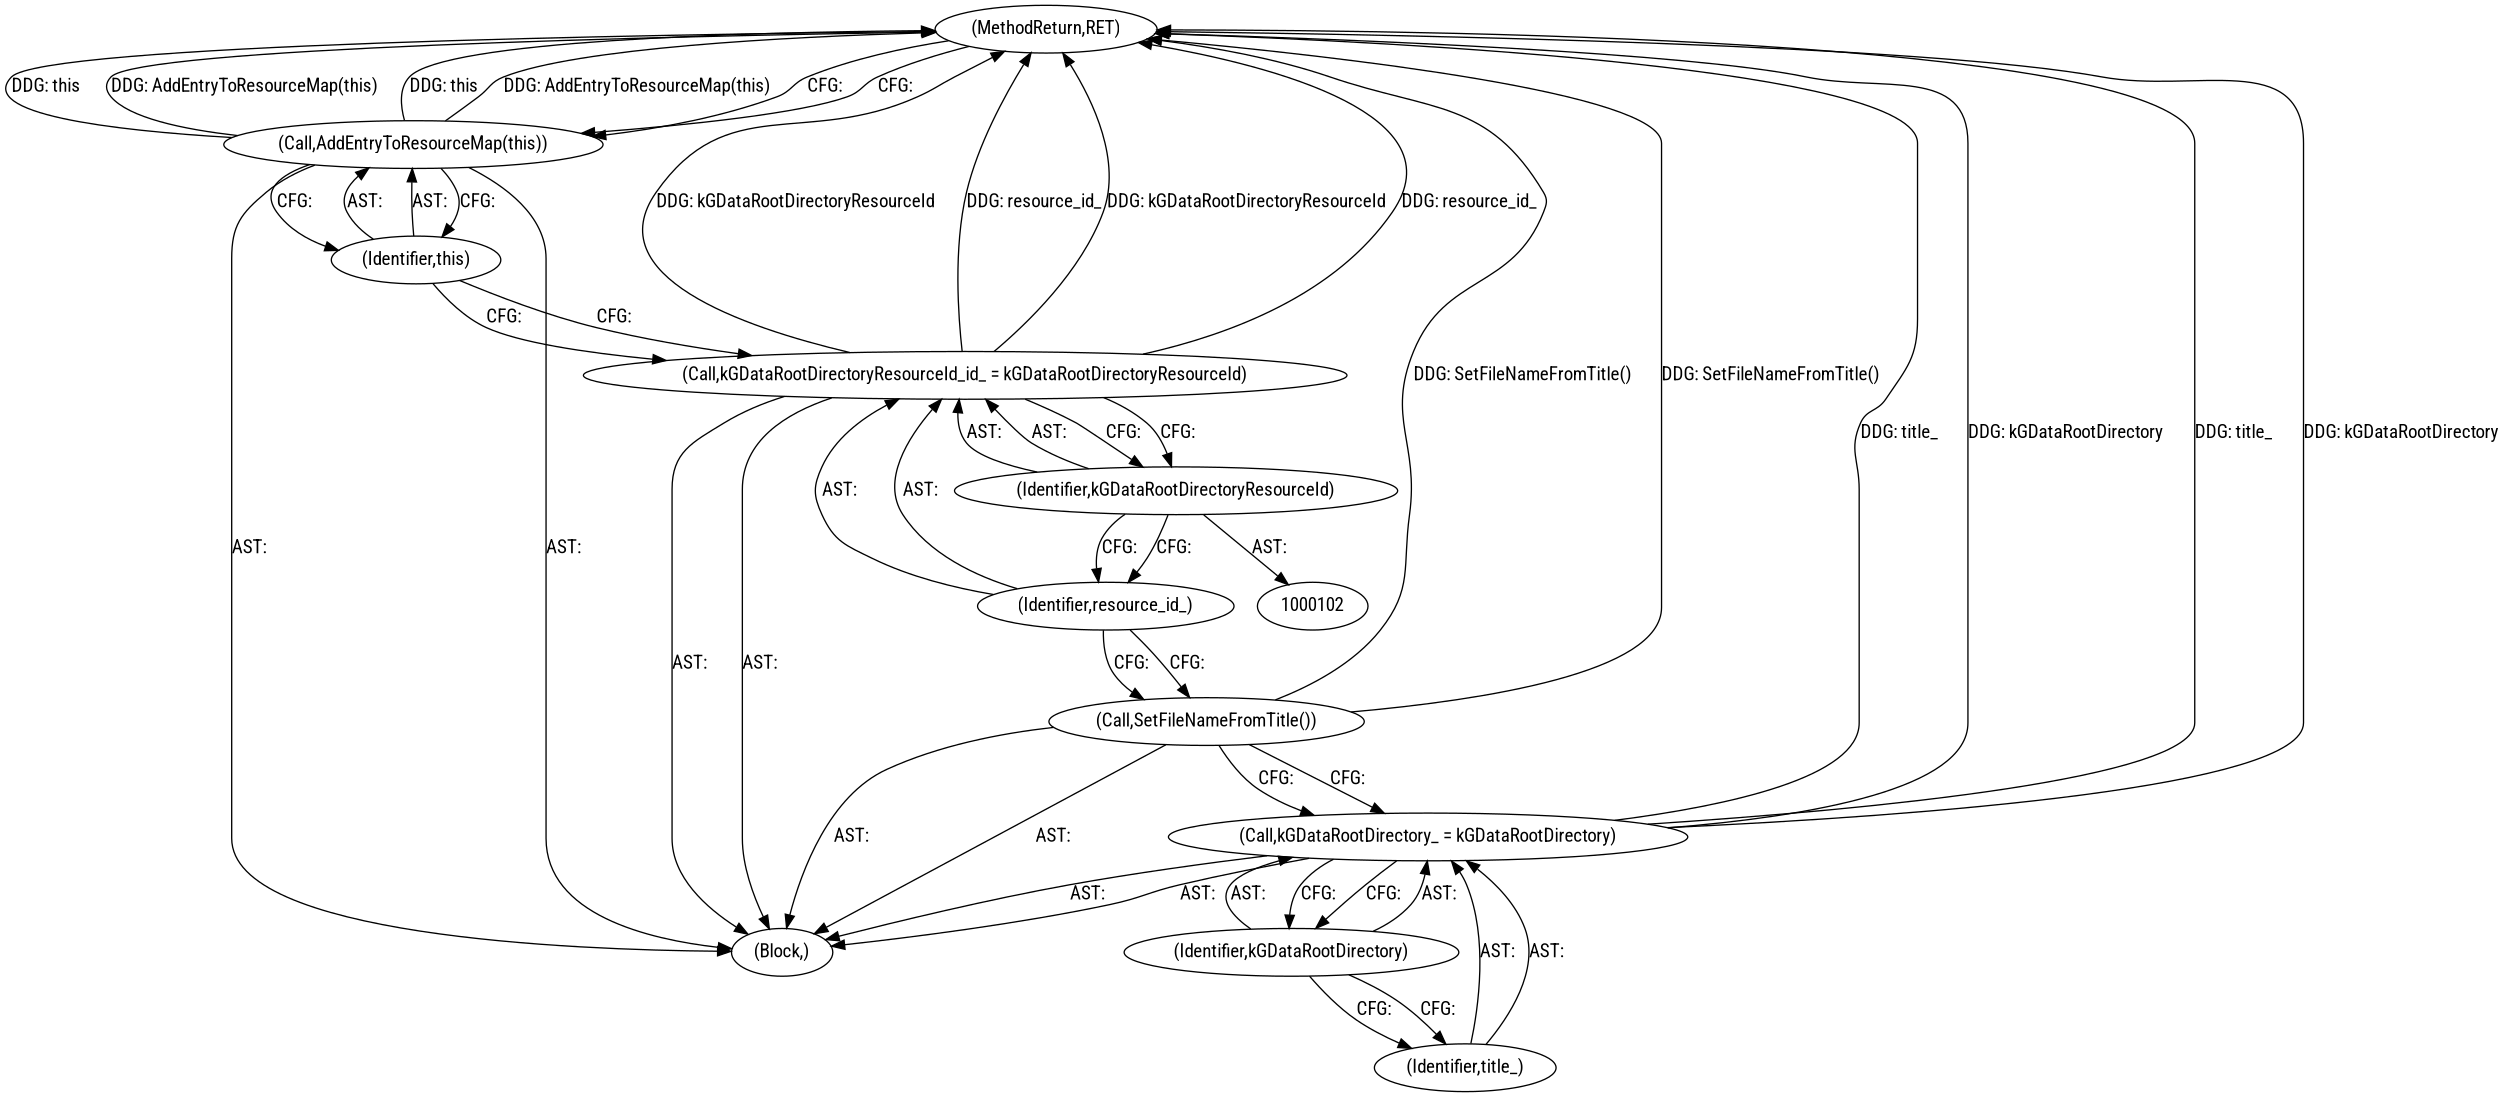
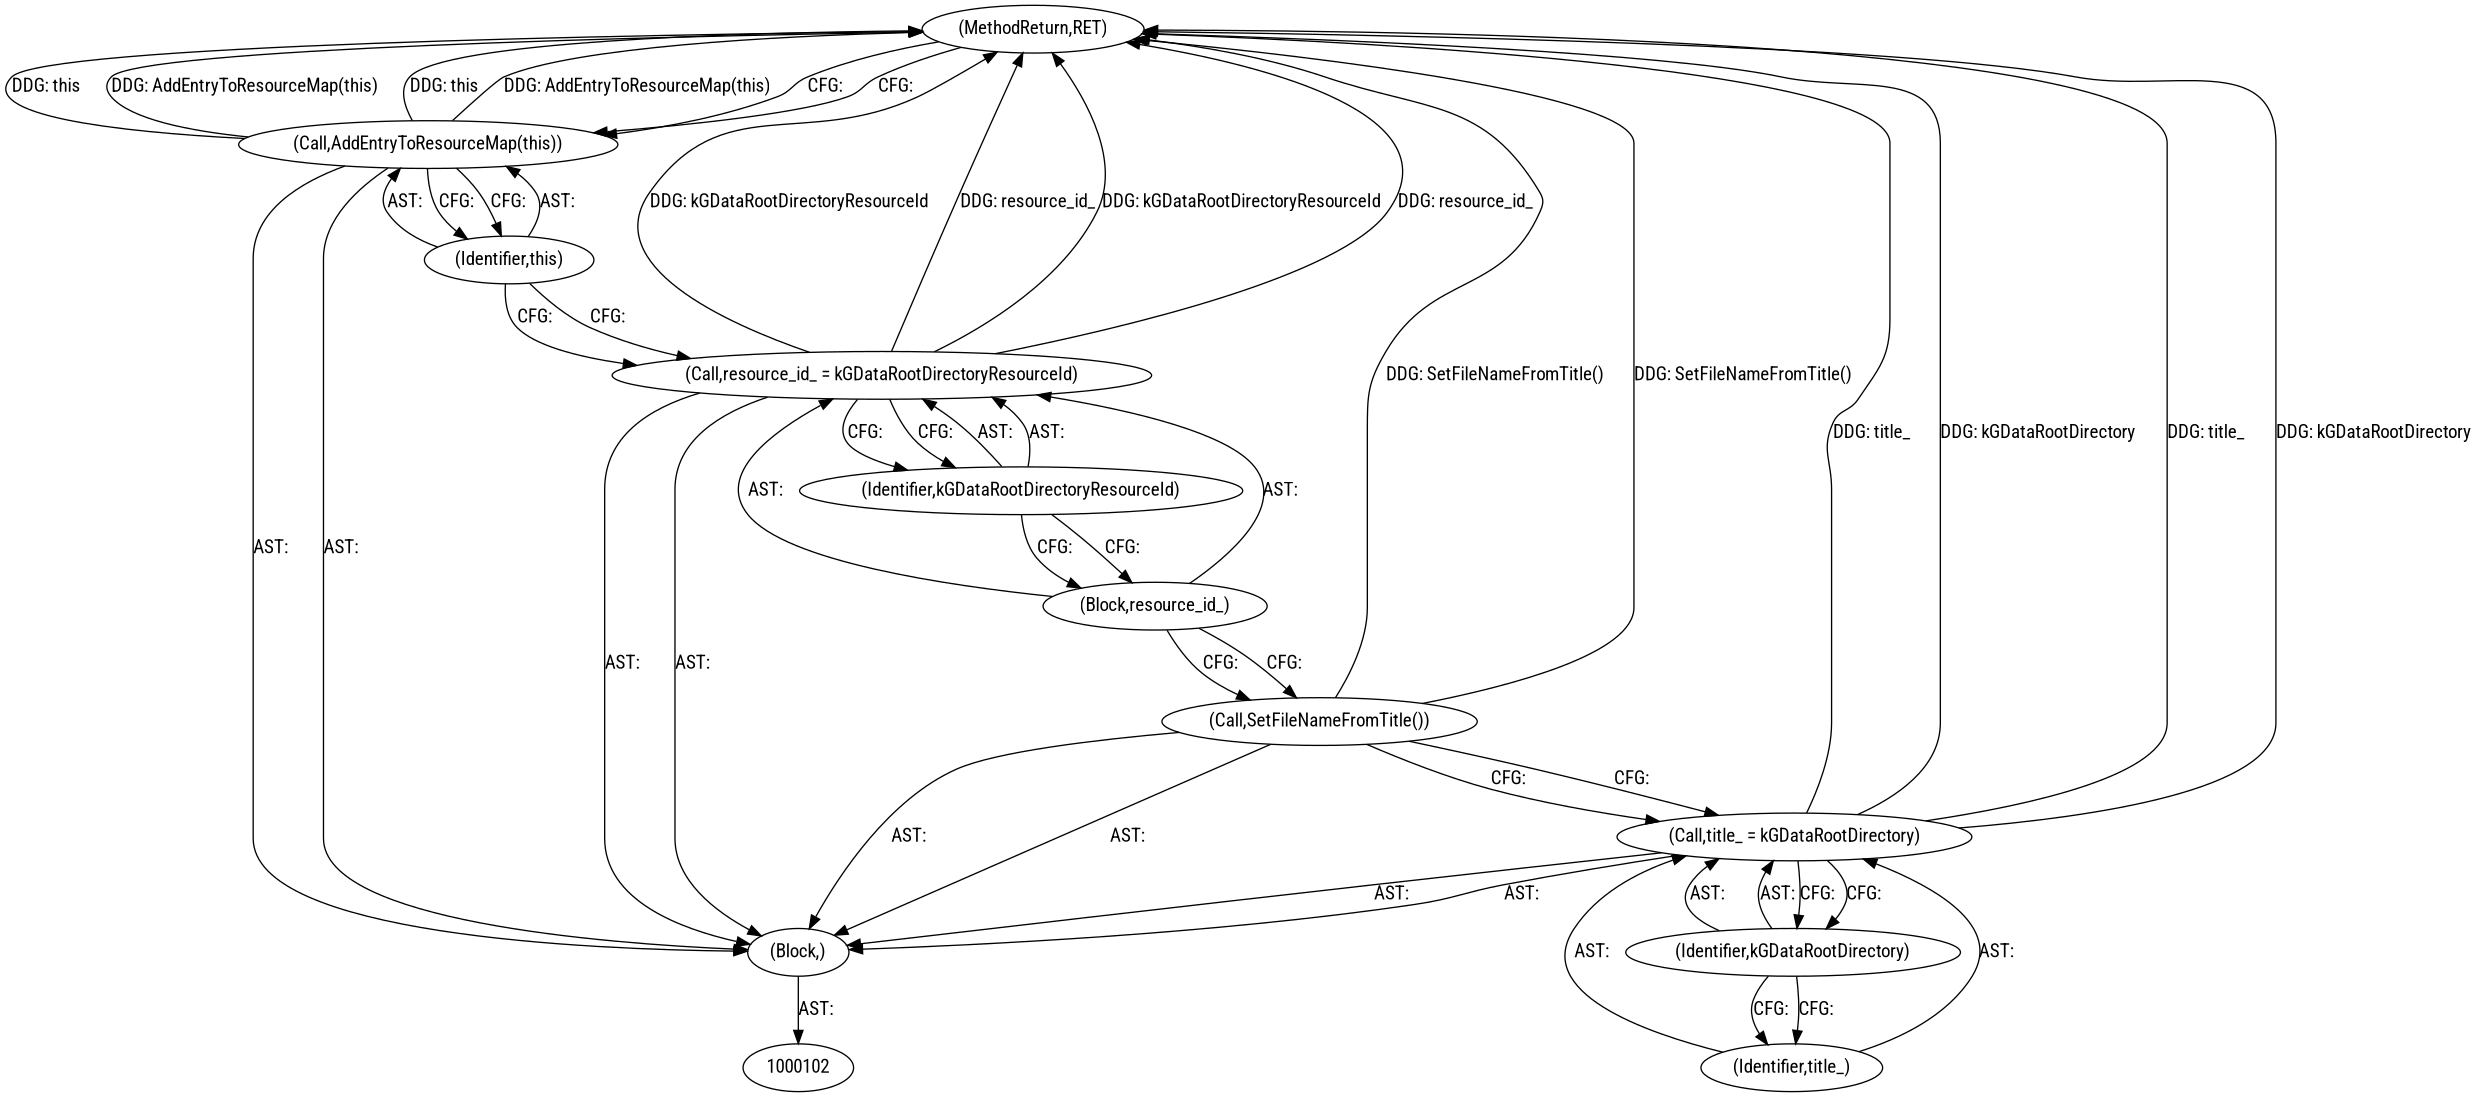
  digraph {
    fontname="Roboto Condensed"
    node [fontname="Roboto Condensed"]
    edge [fontname="Roboto Condensed"]
    n1 [label="(MethodReturn,RET)"]
    n2 [label="(Call,AddEntryToResourceMap(this))"]
    n3 [label="(Identifier,this)"]
    n4 [label="(Block,)"]
-   n5 [label="(Call,kGDataRootDirectoryResourceId_id_ = kGDataRootDirectoryResourceId)"]
+   n5 [label="(Call,resource_id_ = kGDataRootDirectoryResourceId)"]
    1000102
    n7 [label="(Identifier,kGDataRootDirectoryResourceId)"]
    n8 [label="(Identifier,kGDataRootDirectory)"]
-   n9 [label="(Call,kGDataRootDirectory_ = kGDataRootDirectory)"]
+   n9 [label="(Call,title_ = kGDataRootDirectory)"]
    n10 [label="(Identifier,title_)"]
    n11 [label="(Call,SetFileNameFromTitle())"]
-   n12 [label="(Identifier,resource_id_)"]
+   n12 [label="(Block,resource_id_)"]
    n1 -> n2 [label="CFG: "]
    n1 -> n2 [label="CFG: "]
    n2 -> n1 [label="DDG: this"]
    n2 -> n1 [label="DDG: AddEntryToResourceMap(this)"]
    n2 -> n1 [label="DDG: this"]
    n2 -> n1 [label="DDG: AddEntryToResourceMap(this)"]
    n2 -> n3 [label="CFG: "]
    n2 -> n3 [label="CFG: "]
    n2 -> n4 [label="AST: "]
    n2 -> n4 [label="AST: "]
    n3 -> n2 [label="AST: "]
    n3 -> n2 [label="AST: "]
    n3 -> n5 [label="CFG: "]
    n3 -> n5 [label="CFG: "]
-   n7 -> 1000102 [label="AST: "]
+   n4 -> 1000102 [label="AST: "]
    n5 -> n1 [label="DDG: kGDataRootDirectoryResourceId"]
    n5 -> n1 [label="DDG: resource_id_"]
    n5 -> n1 [label="DDG: kGDataRootDirectoryResourceId"]
    n5 -> n1 [label="DDG: resource_id_"]
    n5 -> n4 [label="AST: "]
    n5 -> n4 [label="AST: "]
    n5 -> n7 [label="CFG: "]
    n5 -> n7 [label="CFG: "]
    n7 -> n5 [label="AST: "]
    n7 -> n5 [label="AST: "]
    n7 -> n12 [label="CFG: "]
    n7 -> n12 [label="CFG: "]
    n8 -> n9 [label="AST: "]
    n8 -> n9 [label="AST: "]
    n8 -> n10 [label="CFG: "]
    n8 -> n10 [label="CFG: "]
    n9 -> n1 [label="DDG: title_"]
    n9 -> n1 [label="DDG: kGDataRootDirectory"]
    n9 -> n1 [label="DDG: title_"]
    n9 -> n1 [label="DDG: kGDataRootDirectory"]
    n9 -> n4 [label="AST: "]
    n9 -> n4 [label="AST: "]
    n9 -> n8 [label="CFG: "]
    n9 -> n8 [label="CFG: "]
    n10 -> n9 [label="AST: "]
    n10 -> n9 [label="AST: "]
    n11 -> n1 [label="DDG: SetFileNameFromTitle()"]
    n11 -> n1 [label="DDG: SetFileNameFromTitle()"]
    n11 -> n4 [label="AST: "]
    n11 -> n4 [label="AST: "]
    n11 -> n9 [label="CFG: "]
    n11 -> n9 [label="CFG: "]
    n12 -> n5 [label="AST: "]
    n12 -> n5 [label="AST: "]
    n12 -> n11 [label="CFG: "]
    n12 -> n11 [label="CFG: "]
  }
